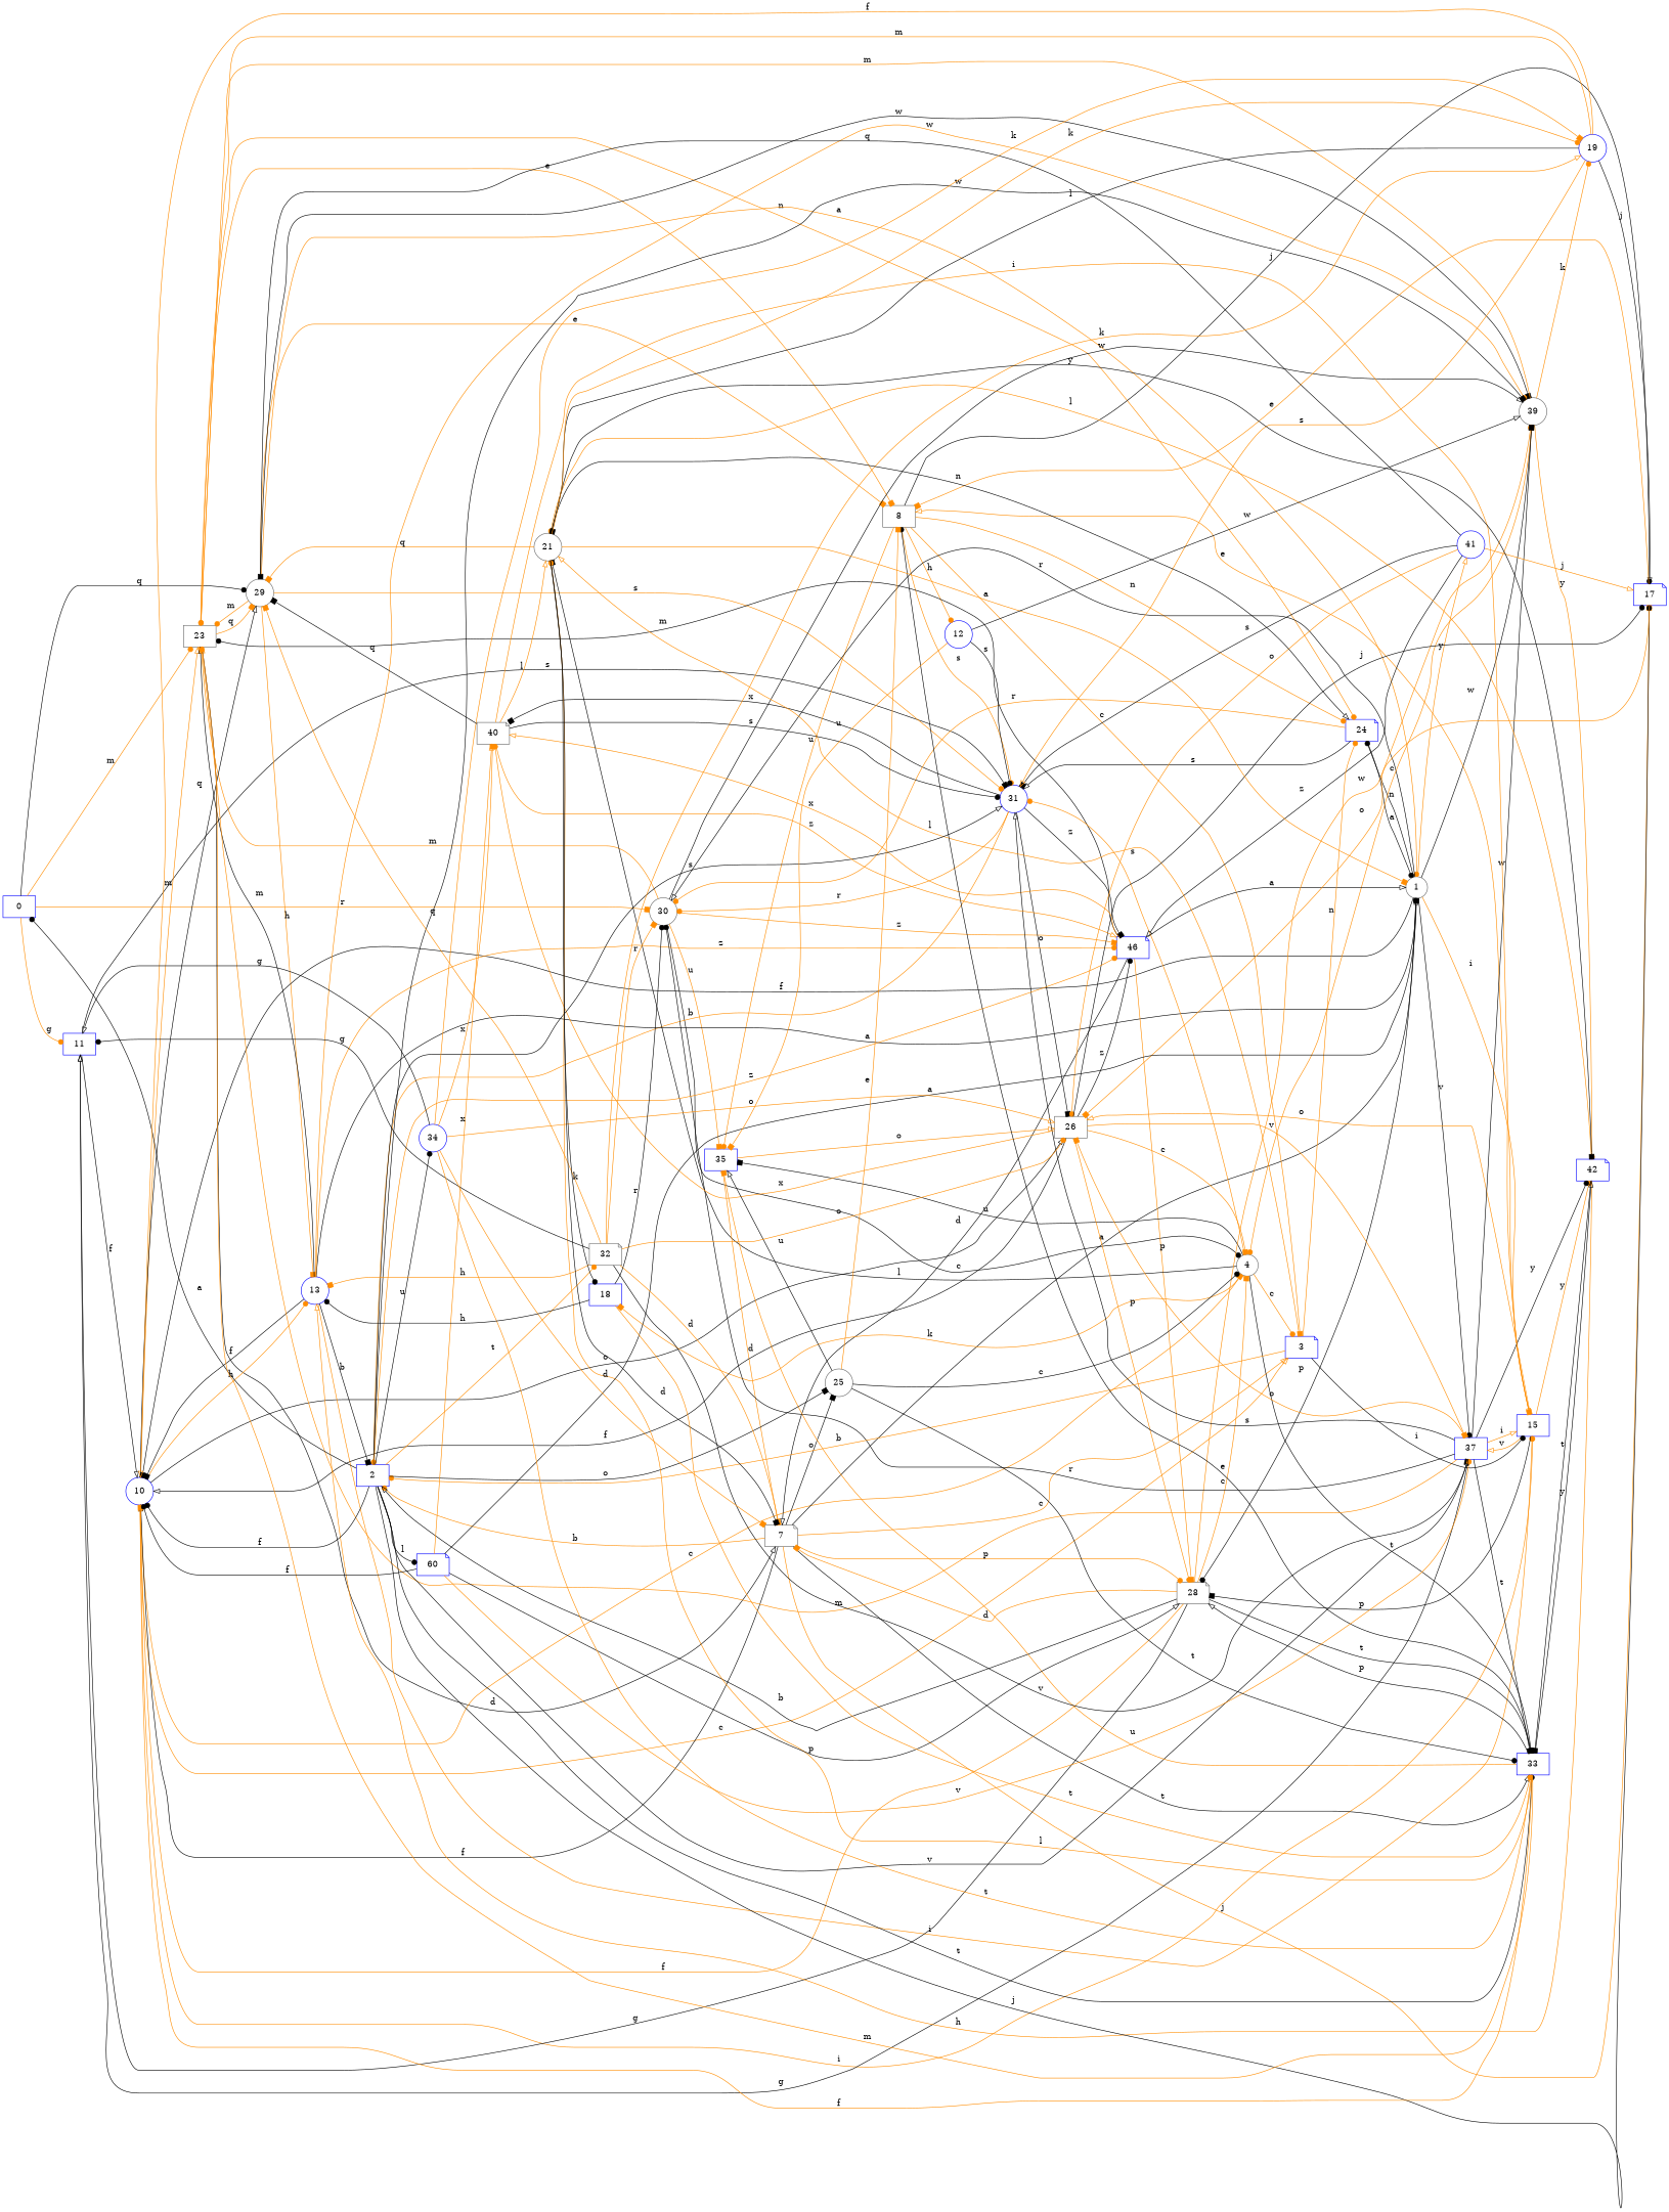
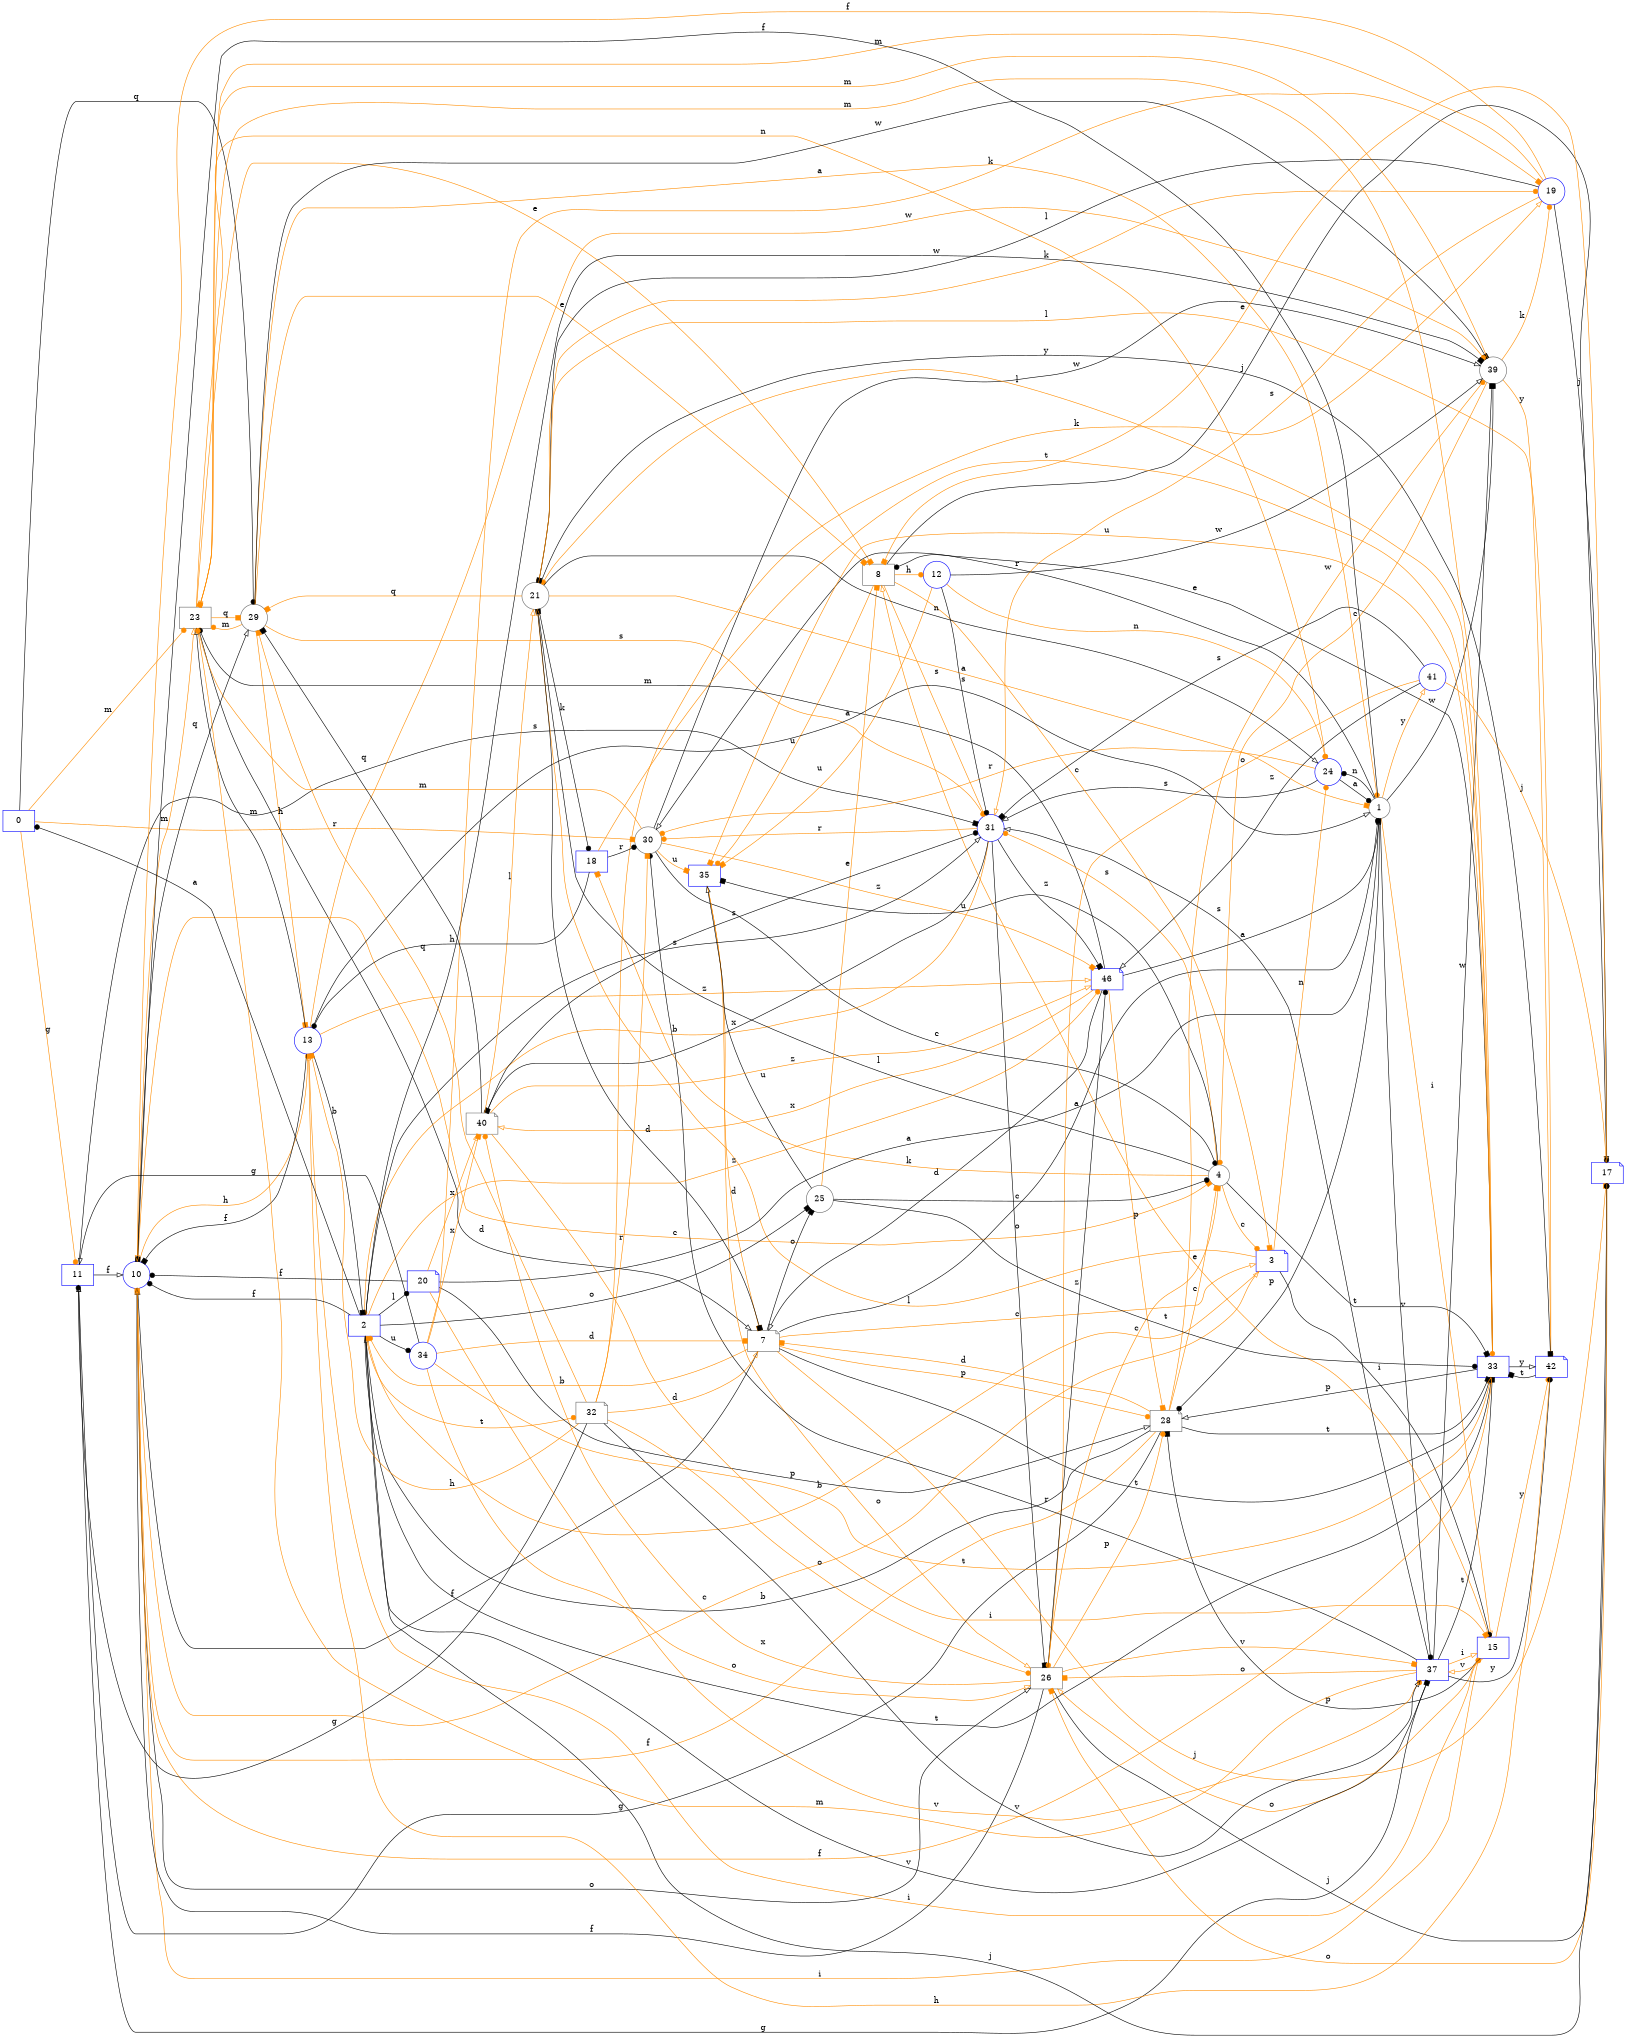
  strict digraph {
    rankdir=LR
    node [color=blue shape=circle]
    edge [arrowhead=dot color=darkorange]
    0 [shape=box]
    11 [shape=box]
    23 [color=gray40 shape=box]
    29 [color=gray40]
    30 [color=gray40]
    10
    31
-   24 [shape=note]
+   24
    7 [color=gray40 shape=note]
    8 [color=gray40 shape=box]
    1 [color=gray40]
    39 [color=gray40]
    13
    46 [shape=note]
    4 [color=gray40]
    35 [shape=box]
    15 [shape=box]
    28 [color=gray40 shape=note]
    37 [shape=box]
    41
    3 [shape=note]
    26 [color=gray40 shape=box]
    42 [shape=note]
    2 [shape=box]
    33 [shape=box]
    19
    17 [shape=note]
-   20 [shape=note label=60]
+   20 [shape=note]
    25 [color=gray40]
    32 [color=gray40 shape=note]
    34
    40 [color=gray40 shape=note]
    21 [color=gray40]
    18 [shape=box]
    12
    0 -> 11 [label=g]
    0 -> 23 [label=m]
    0 -> 29 [color=black label=q]
    0 -> 30 [arrowhead=box label=r]
    11 -> 10 [arrowhead=onormal color=black label=f]
    11 -> 31 [arrowhead=box color=black label=s]
    23 -> 29 [arrowhead=box label=q]
    23 -> 24 [label=n]
    23 -> 7 [arrowhead=onormal color=black label=d]
    23 -> 8 [arrowhead=box label=e]
    29 -> 23 [label=m]
    29 -> 31 [label=s]
    29 -> 8 [arrowhead=box label=e]
    29 -> 1 [label=a]
    29 -> 39 [arrowhead=box color=black label=w]
    29 -> 13 [arrowhead=box label=h]
    30 -> 23 [arrowhead=box label=m]
    30 -> 39 [arrowhead=onormal color=black label=w]
    30 -> 46 [arrowhead=box label=z]
    30 -> 4 [color=black label=c]
    30 -> 35 [arrowhead=box label=u]
    10 -> 23 [arrowhead=onormal label=m]
    10 -> 29 [arrowhead=onormal color=black label=q]
    10 -> 13 [label=h]
    10 -> 4 [arrowhead=box label=c]
    10 -> 15 [label=i]
    10 -> 3 [arrowhead=onormal label=c]
    10 -> 26 [arrowhead=onormal color=black label=o]
    31 -> 30 [label=r]
    31 -> 46 [arrowhead=box color=black label=z]
    31 -> 26 [arrowhead=box color=black label=o]
    31 -> 2 [label=b]
    31 -> 40 [arrowhead=box color=black label=x]
    24 -> 30 [label=r]
    24 -> 31 [arrowhead=onormal color=black label=s]
    24 -> 1 [color=black label=a]
    7 -> 10 [arrowhead=onormal color=black label=f]
    7 -> 1 [color=black label=a]
    7 -> 28 [label=p]
    7 -> 3 [arrowhead=onormal label=c]
    7 -> 2 [label=b]
    7 -> 33 [arrowhead=onormal color=black label=t]
    7 -> 17 [arrowhead=box label=j]
    7 -> 25 [arrowhead=box color=black label=o]
    8 -> 31 [label=s]
-   8 -> 24 [label=n]
+   12 -> 24 [label=n]
    8 -> 35 [label=u]
    8 -> 3 [arrowhead=box label=c]
    8 -> 17 [color=black label=j]
    8 -> 12 [label=h]
    1 -> 30 [arrowhead=onormal color=black label=r]
    1 -> 10 [arrowhead=box color=black label=f]
    1 -> 24 [color=black label=n]
    1 -> 39 [arrowhead=box color=black label=w]
    1 -> 15 [arrowhead=onormal label=i]
    1 -> 28 [color=black label=p]
    1 -> 37 [color=black label=v]
    1 -> 41 [arrowhead=onormal label=y]
    39 -> 23 [label=m]
    39 -> 4 [label=c]
    39 -> 42 [label=y]
    39 -> 19 [label=k]
    13 -> 23 [arrowhead=onormal color=black label=m]
    13 -> 10 [arrowhead=box color=black label=f]
    13 -> 1 [arrowhead=onormal color=black label=a]
    13 -> 39 [label=w]
-   13 -> 46 [label=z]
+   13 -> 46 [arrowhead=onormal label=z]
    13 -> 15 [label=i]
    13 -> 2 [arrowhead=box color=black label=b]
    46 -> 23 [color=black label=m]
    46 -> 7 [arrowhead=onormal color=black label=d]
    46 -> 1 [arrowhead=onormal color=black label=a]
    46 -> 28 [arrowhead=box label=p]
    46 -> 40 [arrowhead=onormal label=x]
    4 -> 31 [label=s]
    4 -> 35 [arrowhead=box color=black label=u]
    4 -> 3 [label=c]
    4 -> 33 [arrowhead=box color=black label=t]
    4 -> 21 [arrowhead=box color=black label=l]
    4 -> 18 [arrowhead=box label=k]
    35 -> 7 [arrowhead=box label=d]
    35 -> 26 [arrowhead=onormal label=o]
    15 -> 8 [arrowhead=onormal label=e]
    15 -> 28 [arrowhead=box color=black label=p]
    15 -> 37 [arrowhead=onormal label=v]
    15 -> 26 [arrowhead=onormal label=o]
    15 -> 42 [label=y]
    28 -> 11 [arrowhead=onormal color=black label=g]
    28 -> 10 [arrowhead=box label=f]
    28 -> 7 [arrowhead=box label=d]
    28 -> 39 [label=w]
    28 -> 4 [arrowhead=box label=c]
    28 -> 2 [arrowhead=onormal color=black label=b]
    28 -> 33 [arrowhead=box color=black label=t]
    37 -> 11 [arrowhead=onormal color=black label=g]
    37 -> 23 [label=m]
    37 -> 30 [color=black label=r]
    37 -> 31 [arrowhead=onormal color=black label=s]
    37 -> 39 [arrowhead=box color=black label=w]
    37 -> 15 [arrowhead=onormal label=i]
    37 -> 26 [arrowhead=box label=o]
    37 -> 42 [color=black label=y]
    37 -> 33 [arrowhead=box color=black label=t]
-   41 -> 29 [arrowhead=box color=black label=q]
    41 -> 31 [arrowhead=box color=black label=s]
    41 -> 46 [arrowhead=onormal color=black label=z]
    41 -> 26 [label=o]
    41 -> 17 [arrowhead=onormal label=j]
    3 -> 24 [label=n]
    3 -> 15 [color=black label=i]
    3 -> 2 [label=b]
    3 -> 21 [arrowhead=onormal label=l]
    26 -> 10 [arrowhead=onormal color=black label=f]
    26 -> 46 [color=black label=z]
    26 -> 4 [arrowhead=box label=c]
    26 -> 28 [label=p]
    26 -> 37 [arrowhead=box label=v]
    26 -> 17 [color=black label=j]
    26 -> 40 [label=x]
    42 -> 13 [arrowhead=onormal label=h]
    42 -> 33 [arrowhead=box color=black label=t]
    42 -> 21 [label=l]
    2 -> 0 [color=black label=a]
    2 -> 10 [color=black label=f]
    2 -> 31 [arrowhead=onormal color=black label=s]
    2 -> 39 [arrowhead=box color=black label=w]
    2 -> 46 [label=z]
    2 -> 37 [arrowhead=box color=black label=v]
    2 -> 33 [color=black label=t]
    2 -> 17 [color=black label=j]
    2 -> 20 [color=black label=l]
    2 -> 25 [arrowhead=box color=black label=o]
    2 -> 32 [label=t]
    2 -> 34 [color=black label=u]
    33 -> 23 [arrowhead=onormal label=m]
    33 -> 10 [arrowhead=onormal label=f]
    33 -> 8 [color=black label=e]
    33 -> 35 [arrowhead=box label=u]
    33 -> 28 [arrowhead=onormal color=black label=p]
    33 -> 42 [arrowhead=onormal color=black label=y]
    33 -> 21 [label=l]
-   19 -> 23 [label=m]
+   19 -> 23 [arrowhead=box label=m]
    19 -> 10 [arrowhead=onormal label=f]
    19 -> 31 [arrowhead=onormal label=s]
    19 -> 17 [arrowhead=onormal color=black label=j]
    19 -> 21 [arrowhead=box color=black label=l]
    17 -> 8 [arrowhead=box label=e]
    17 -> 26 [arrowhead=box label=o]
    20 -> 10 [color=black label=f]
    20 -> 1 [arrowhead=box color=black label=a]
    20 -> 28 [arrowhead=onormal color=black label=p]
    20 -> 37 [label=v]
    20 -> 40 [arrowhead=onormal label=x]
    25 -> 8 [arrowhead=box label=e]
    25 -> 4 [color=black label=c]
    25 -> 35 [arrowhead=onormal color=black label=u]
    25 -> 33 [color=black label=t]
    32 -> 11 [color=black label=g]
    32 -> 29 [arrowhead=box label=q]
    32 -> 30 [arrowhead=box label=r]
    32 -> 7 [arrowhead=onormal label=d]
    32 -> 13 [arrowhead=box label=h]
    32 -> 37 [arrowhead=onormal color=black label=v]
    32 -> 26 [label=o]
    32 -> 19 [arrowhead=onormal label=k]
    34 -> 11 [arrowhead=onormal color=black label=g]
    34 -> 7 [arrowhead=box label=d]
    34 -> 26 [arrowhead=onormal label=o]
    34 -> 33 [arrowhead=onormal label=t]
    34 -> 19 [arrowhead=box label=k]
    34 -> 40 [arrowhead=box label=x]
    40 -> 29 [arrowhead=box color=black label=q]
    40 -> 31 [color=black label=s]
    40 -> 46 [arrowhead=onormal label=z]
    40 -> 15 [arrowhead=box label=i]
    40 -> 21 [arrowhead=onormal label=l]
    21 -> 29 [arrowhead=box label=q]
    21 -> 24 [arrowhead=onormal color=black label=n]
    21 -> 7 [arrowhead=box color=black label=d]
    21 -> 1 [arrowhead=box label=a]
    21 -> 42 [arrowhead=box color=black label=y]
    21 -> 19 [label=k]
    21 -> 18 [color=black label=k]
    18 -> 30 [color=black label=r]
    18 -> 13 [color=black label=h]
    18 -> 33 [label=t]
    12 -> 31 [color=black label=s]
    12 -> 39 [arrowhead=onormal color=black label=w]
    12 -> 35 [arrowhead=box label=u]
  }
